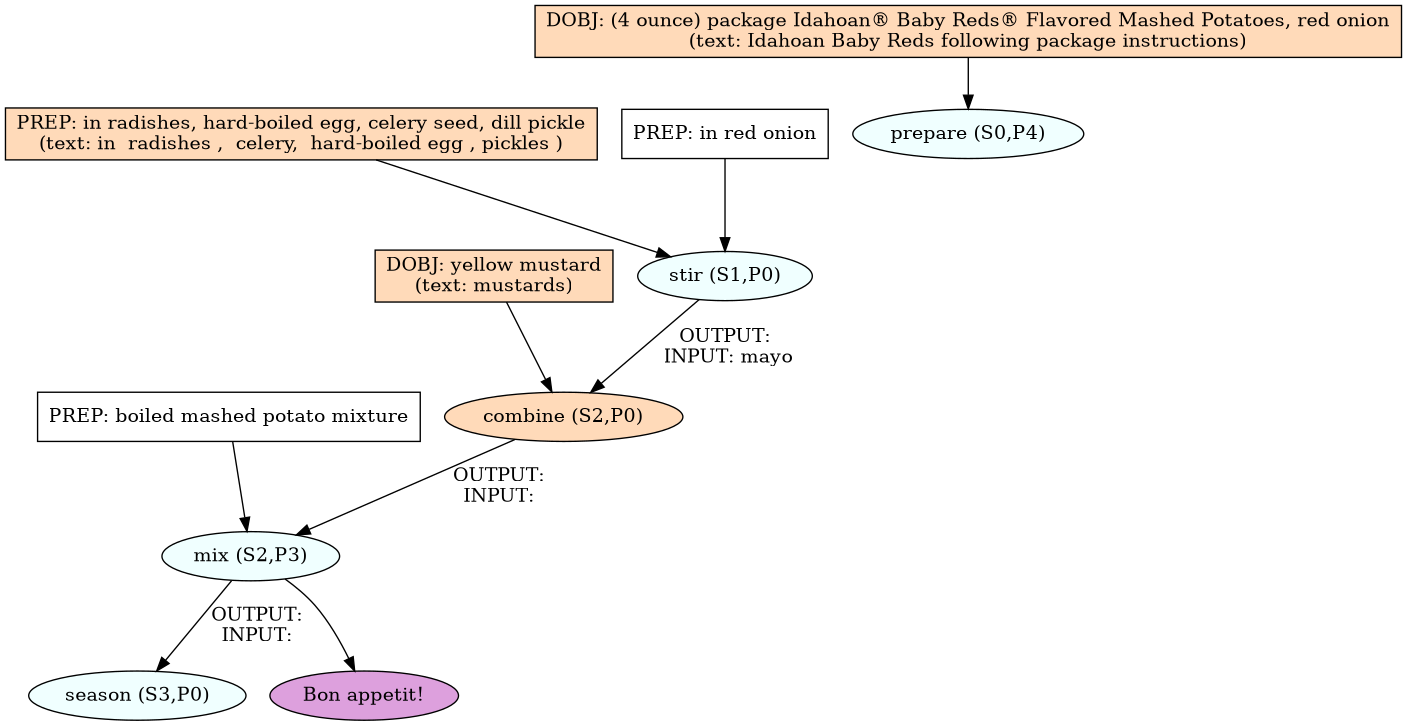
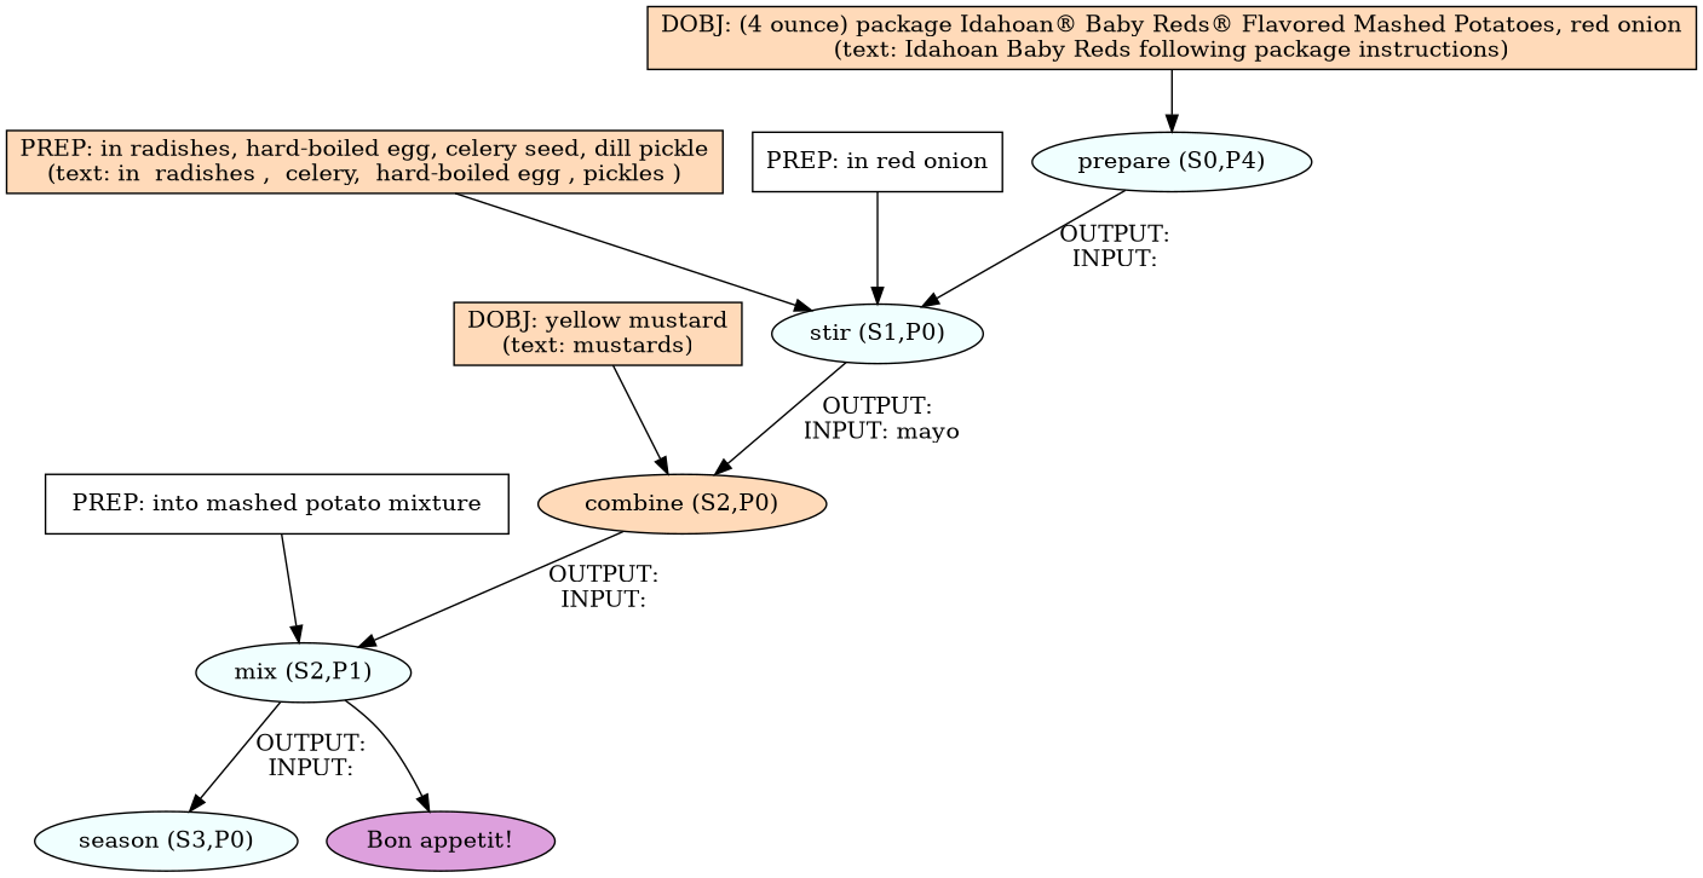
  digraph {
    node [fillcolor=azure shape=oval style=filled]
    n1 [label="prepare (S0,P4)"]
    n2 [label="stir (S1,P0)"]
    n3 [fillcolor=peachpuff label="combine (S2,P0)"]
-   n4 [label="mix (S2,P3)"]
+   n4 [label="mix (S2,P1)"]
    n5 [label="season (S3,P0)"]
    n6 [fillcolor=plum label="Bon appetit!"]
    n7 [fillcolor=peachpuff label="DOBJ: (4 ounce) package Idahoan® Baby Reds® Flavored Mashed Potatoes, red onion\n(text: Idahoan Baby Reds following package instructions)" shape=box]
    n8 [fillcolor=peachpuff label="PREP: in radishes, hard-boiled egg, celery seed, dill pickle\n(text: in  radishes ,  celery,  hard-boiled egg , pickles )" shape=box]
    n9 [fillcolor=white label="PREP: in red onion" shape=box]
    n10 [fillcolor=peachpuff label="DOBJ: yellow mustard\n(text: mustards)" shape=box]
-   n11 [fillcolor=white label="PREP: boiled mashed potato mixture" shape=box]
+   n11 [fillcolor=white label="PREP: into mashed potato mixture" shape=box]
+   n1 -> n2 [label="OUTPUT: \nINPUT: "]
    n2 -> n3 [label="OUTPUT: \nINPUT: mayo"]
    n3 -> n4 [label="OUTPUT: \nINPUT: "]
    n4 -> n5 [label="OUTPUT: \nINPUT: "]
    n4 -> n6
    n7 -> n1
    n8 -> n2
    n9 -> n2
    n10 -> n3
    n11 -> n4
  }
